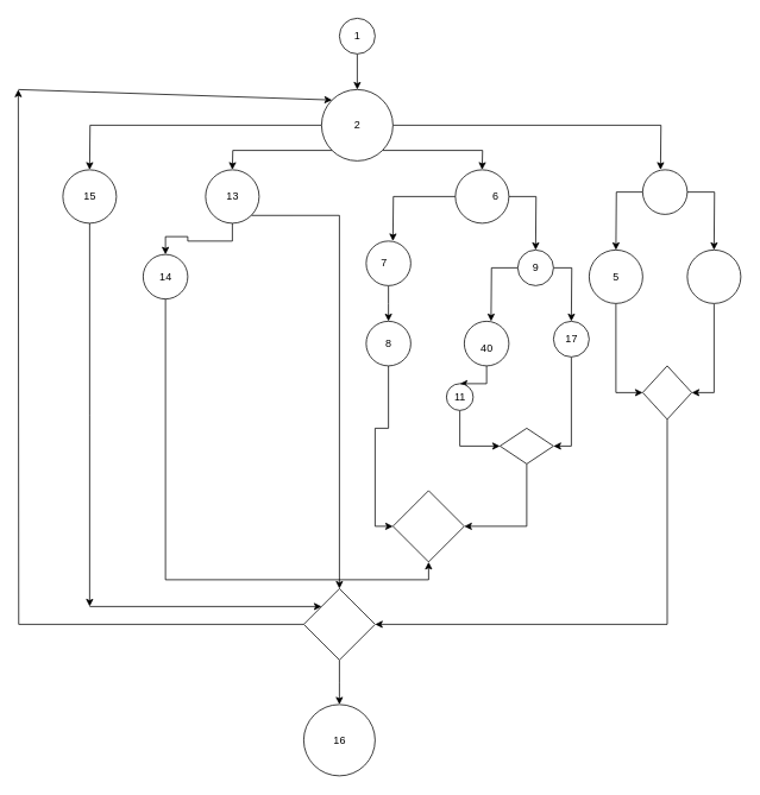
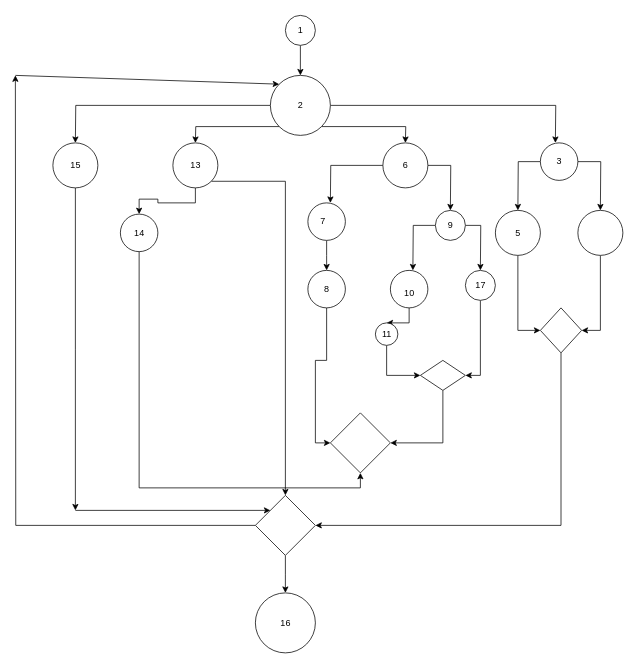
  <mxCell id="0" />
  <mxCell id="1" parent="0" />
  <mxCell id="2" style="edgeStyle=orthogonalEdgeStyle;rounded=0;orthogonalLoop=1;jettySize=auto;html=1;exitX=0.5;exitY=1;exitDx=0;exitDy=0;" edge="1" parent="1" source="3" target="8"><mxGeometry relative="1" as="geometry"><mxPoint x="400" y="80" as="targetPoint" /></mxGeometry></mxCell>
  <mxCell id="3" value="" style="ellipse;whiteSpace=wrap;html=1;aspect=fixed;" vertex="1" parent="1"><mxGeometry x="380" width="40" height="40" as="geometry" y="20" /></mxCell>
  <mxCell id="4" style="edgeStyle=orthogonalEdgeStyle;rounded=0;orthogonalLoop=1;jettySize=auto;html=1;exitX=0;exitY=1;exitDx=0;exitDy=0;" edge="1" parent="1" source="8"><mxGeometry relative="1" as="geometry"><mxPoint x="260" y="190" as="targetPoint" /></mxGeometry></mxCell>
  <mxCell id="5" style="edgeStyle=orthogonalEdgeStyle;rounded=0;orthogonalLoop=1;jettySize=auto;html=1;exitX=1;exitY=1;exitDx=0;exitDy=0;" edge="1" parent="1" source="8"><mxGeometry relative="1" as="geometry"><mxPoint x="540" y="190" as="targetPoint" /></mxGeometry></mxCell>
  <mxCell id="6" style="edgeStyle=orthogonalEdgeStyle;rounded=0;orthogonalLoop=1;jettySize=auto;html=1;exitX=0;exitY=0.5;exitDx=0;exitDy=0;" edge="1" parent="1" source="8"><mxGeometry relative="1" as="geometry"><mxPoint x="100" y="190" as="targetPoint" /></mxGeometry></mxCell>
  <mxCell id="7" style="edgeStyle=orthogonalEdgeStyle;rounded=0;orthogonalLoop=1;jettySize=auto;html=1;exitX=1;exitY=0.5;exitDx=0;exitDy=0;" edge="1" parent="1" source="8"><mxGeometry relative="1" as="geometry"><mxPoint x="740" y="190" as="targetPoint" /></mxGeometry></mxCell>
  <mxCell id="8" value="" style="ellipse;whiteSpace=wrap;html=1;aspect=fixed;" vertex="1" parent="1"><mxGeometry x="360" y="100" width="80" height="80" as="geometry" /></mxCell>
  <mxCell id="9" style="edgeStyle=orthogonalEdgeStyle;rounded=0;orthogonalLoop=1;jettySize=auto;html=1;exitX=0.5;exitY=1;exitDx=0;exitDy=0;" edge="1" parent="1" source="10"><mxGeometry relative="1" as="geometry"><mxPoint x="100" y="680" as="targetPoint" /></mxGeometry></mxCell>
  <mxCell id="10" value="" style="ellipse;whiteSpace=wrap;html=1;aspect=fixed;" vertex="1" parent="1"><mxGeometry x="70" y="190" width="60" height="60" as="geometry" /></mxCell>
  <mxCell id="11" style="edgeStyle=orthogonalEdgeStyle;rounded=0;orthogonalLoop=1;jettySize=auto;html=1;exitX=0.5;exitY=1;exitDx=0;exitDy=0;entryX=0.5;entryY=0;entryDx=0;entryDy=0;" edge="1" parent="1" source="13" target="43"><mxGeometry relative="1" as="geometry" /></mxCell>
  <mxCell id="12" style="edgeStyle=orthogonalEdgeStyle;rounded=0;orthogonalLoop=1;jettySize=auto;html=1;exitX=1;exitY=1;exitDx=0;exitDy=0;entryX=0.5;entryY=0;entryDx=0;entryDy=0;" edge="1" parent="1" source="13" target="46"><mxGeometry relative="1" as="geometry" /></mxCell>
  <mxCell id="13" value="" style="ellipse;whiteSpace=wrap;html=1;aspect=fixed;" vertex="1" parent="1"><mxGeometry x="230" y="190" width="60" height="60" as="geometry" /></mxCell>
  <mxCell id="14" style="edgeStyle=orthogonalEdgeStyle;rounded=0;orthogonalLoop=1;jettySize=auto;html=1;exitX=0;exitY=0.5;exitDx=0;exitDy=0;" edge="1" parent="1" source="16"><mxGeometry relative="1" as="geometry"><mxPoint x="440" y="270" as="targetPoint" /></mxGeometry></mxCell>
  <mxCell id="15" style="edgeStyle=orthogonalEdgeStyle;rounded=0;orthogonalLoop=1;jettySize=auto;html=1;exitX=1;exitY=0.5;exitDx=0;exitDy=0;" edge="1" parent="1" source="16"><mxGeometry relative="1" as="geometry"><mxPoint x="600" y="280" as="targetPoint" /></mxGeometry></mxCell>
  <mxCell id="16" value="" style="ellipse;whiteSpace=wrap;html=1;aspect=fixed;" vertex="1" parent="1"><mxGeometry x="510" y="190" width="60" height="60" as="geometry" /></mxCell>
  <mxCell id="17" style="edgeStyle=orthogonalEdgeStyle;rounded=0;orthogonalLoop=1;jettySize=auto;html=1;exitX=0;exitY=0.5;exitDx=0;exitDy=0;" edge="1" parent="1" source="19"><mxGeometry relative="1" as="geometry"><mxPoint x="690" y="280" as="targetPoint" /></mxGeometry></mxCell>
  <mxCell id="18" style="edgeStyle=orthogonalEdgeStyle;rounded=0;orthogonalLoop=1;jettySize=auto;html=1;exitX=1;exitY=0.5;exitDx=0;exitDy=0;" edge="1" parent="1" source="19"><mxGeometry relative="1" as="geometry"><mxPoint x="800" y="280" as="targetPoint" /></mxGeometry></mxCell>
  <mxCell id="19" value="" style="ellipse;whiteSpace=wrap;html=1;aspect=fixed;" vertex="1" parent="1"><mxGeometry x="720" y="190" width="50" height="50" as="geometry" /></mxCell>
  <mxCell id="20" style="edgeStyle=orthogonalEdgeStyle;rounded=0;orthogonalLoop=1;jettySize=auto;html=1;exitX=0.5;exitY=1;exitDx=0;exitDy=0;entryX=1;entryY=0.5;entryDx=0;entryDy=0;" edge="1" parent="1" source="21" target="25"><mxGeometry relative="1" as="geometry" /></mxCell>
  <mxCell id="21" value="" style="ellipse;whiteSpace=wrap;html=1;aspect=fixed;" vertex="1" parent="1"><mxGeometry x="770" y="280" width="60" height="60" as="geometry" /></mxCell>
  <mxCell id="22" style="edgeStyle=orthogonalEdgeStyle;rounded=0;orthogonalLoop=1;jettySize=auto;html=1;exitX=0.5;exitY=1;exitDx=0;exitDy=0;entryX=0;entryY=0.5;entryDx=0;entryDy=0;" edge="1" parent="1" source="23" target="25"><mxGeometry relative="1" as="geometry" /></mxCell>
  <mxCell id="23" value="" style="ellipse;whiteSpace=wrap;html=1;aspect=fixed;" vertex="1" parent="1"><mxGeometry x="660" y="280" width="60" height="60" as="geometry" /></mxCell>
  <mxCell id="24" style="edgeStyle=orthogonalEdgeStyle;rounded=0;orthogonalLoop=1;jettySize=auto;html=1;exitX=0.5;exitY=1;exitDx=0;exitDy=0;entryX=1;entryY=0.5;entryDx=0;entryDy=0;" edge="1" parent="1" source="25" target="46"><mxGeometry relative="1" as="geometry" /></mxCell>
  <mxCell id="25" value="" style="rhombus;whiteSpace=wrap;html=1;" vertex="1" parent="1"><mxGeometry x="720" y="410" width="55" height="60" as="geometry" /></mxCell>
  <mxCell id="26" style="edgeStyle=orthogonalEdgeStyle;rounded=0;orthogonalLoop=1;jettySize=auto;html=1;exitX=0;exitY=0.5;exitDx=0;exitDy=0;" edge="1" parent="1" source="28"><mxGeometry relative="1" as="geometry"><mxPoint x="550" y="360" as="targetPoint" /></mxGeometry></mxCell>
  <mxCell id="27" style="edgeStyle=orthogonalEdgeStyle;rounded=0;orthogonalLoop=1;jettySize=auto;html=1;exitX=1;exitY=0.5;exitDx=0;exitDy=0;" edge="1" parent="1" source="28"><mxGeometry relative="1" as="geometry"><mxPoint x="640" y="360" as="targetPoint" /></mxGeometry></mxCell>
  <mxCell id="28" value="" style="ellipse;whiteSpace=wrap;html=1;aspect=fixed;" vertex="1" parent="1"><mxGeometry x="580" y="280" width="40" height="40" as="geometry" /></mxCell>
  <mxCell id="29" style="edgeStyle=orthogonalEdgeStyle;rounded=0;orthogonalLoop=1;jettySize=auto;html=1;exitX=0.5;exitY=1;exitDx=0;exitDy=0;" edge="1" parent="1" source="30"><mxGeometry relative="1" as="geometry"><mxPoint x="435" y="360" as="targetPoint" /></mxGeometry></mxCell>
  <mxCell id="30" value="" style="ellipse;whiteSpace=wrap;html=1;aspect=fixed;" vertex="1" parent="1"><mxGeometry x="410" y="270" width="50" height="50" as="geometry" /></mxCell>
  <mxCell id="31" style="edgeStyle=orthogonalEdgeStyle;rounded=0;orthogonalLoop=1;jettySize=auto;html=1;exitX=0.5;exitY=1;exitDx=0;exitDy=0;entryX=0;entryY=0.5;entryDx=0;entryDy=0;" edge="1" parent="1" source="32" target="41"><mxGeometry relative="1" as="geometry" /></mxCell>
  <mxCell id="32" value="" style="ellipse;whiteSpace=wrap;html=1;aspect=fixed;" vertex="1" parent="1"><mxGeometry x="410" y="360" width="50" height="50" as="geometry" /></mxCell>
  <mxCell id="33" style="edgeStyle=orthogonalEdgeStyle;rounded=0;orthogonalLoop=1;jettySize=auto;html=1;exitX=0.5;exitY=1;exitDx=0;exitDy=0;entryX=1;entryY=0.5;entryDx=0;entryDy=0;" edge="1" parent="1" source="34" target="40"><mxGeometry relative="1" as="geometry" /></mxCell>
  <mxCell id="34" value="" style="ellipse;whiteSpace=wrap;html=1;aspect=fixed;" vertex="1" parent="1"><mxGeometry x="620" y="360" width="40" height="40" as="geometry" /></mxCell>
  <mxCell id="35" style="edgeStyle=orthogonalEdgeStyle;rounded=0;orthogonalLoop=1;jettySize=auto;html=1;exitX=0.5;exitY=1;exitDx=0;exitDy=0;" edge="1" parent="1" source="36" target="38"><mxGeometry relative="1" as="geometry"><mxPoint x="545" y="420" as="targetPoint" /></mxGeometry></mxCell>
  <mxCell id="36" value="" style="ellipse;whiteSpace=wrap;html=1;aspect=fixed;" vertex="1" parent="1"><mxGeometry x="520" y="360" width="50" height="50" as="geometry" /></mxCell>
  <mxCell id="37" style="edgeStyle=orthogonalEdgeStyle;rounded=0;orthogonalLoop=1;jettySize=auto;html=1;exitX=0.5;exitY=1;exitDx=0;exitDy=0;entryX=0;entryY=0.5;entryDx=0;entryDy=0;" edge="1" parent="1" source="38" target="40"><mxGeometry relative="1" as="geometry" /></mxCell>
  <mxCell id="38" value="" style="ellipse;whiteSpace=wrap;html=1;aspect=fixed;" vertex="1" parent="1"><mxGeometry x="500" y="430" width="30" height="30" as="geometry" /></mxCell>
  <mxCell id="39" style="edgeStyle=orthogonalEdgeStyle;rounded=0;orthogonalLoop=1;jettySize=auto;html=1;exitX=0.5;exitY=1;exitDx=0;exitDy=0;entryX=1;entryY=0.5;entryDx=0;entryDy=0;" edge="1" parent="1" source="40" target="41"><mxGeometry relative="1" as="geometry" /></mxCell>
  <mxCell id="40" value="" style="rhombus;whiteSpace=wrap;html=1;" vertex="1" parent="1"><mxGeometry x="560" y="480" width="60" height="40" as="geometry" /></mxCell>
  <mxCell id="41" value="" style="rhombus;whiteSpace=wrap;html=1;" vertex="1" parent="1"><mxGeometry x="440" y="550" width="80" height="80" as="geometry" /></mxCell>
  <mxCell id="42" style="edgeStyle=orthogonalEdgeStyle;rounded=0;orthogonalLoop=1;jettySize=auto;html=1;exitX=0.5;exitY=1;exitDx=0;exitDy=0;entryX=0.5;entryY=1;entryDx=0;entryDy=0;" edge="1" parent="1" source="43" target="41"><mxGeometry relative="1" as="geometry" /></mxCell>
  <mxCell id="43" value="" style="ellipse;whiteSpace=wrap;html=1;aspect=fixed;" vertex="1" parent="1"><mxGeometry x="160" y="285" width="50" height="50" as="geometry" /></mxCell>
  <mxCell id="44" style="edgeStyle=orthogonalEdgeStyle;rounded=0;orthogonalLoop=1;jettySize=auto;html=1;exitX=0;exitY=0.5;exitDx=0;exitDy=0;" edge="1" parent="1" source="46"><mxGeometry relative="1" as="geometry"><mxPoint x="20" y="100" as="targetPoint" /></mxGeometry></mxCell>
  <mxCell id="45" style="edgeStyle=orthogonalEdgeStyle;rounded=0;orthogonalLoop=1;jettySize=auto;html=1;exitX=0.5;exitY=1;exitDx=0;exitDy=0;" edge="1" parent="1" source="46"><mxGeometry relative="1" as="geometry"><mxPoint x="380" y="790" as="targetPoint" /></mxGeometry></mxCell>
  <mxCell id="46" value="" style="rhombus;whiteSpace=wrap;html=1;" vertex="1" parent="1"><mxGeometry x="340" y="660" width="80" height="80" as="geometry" /></mxCell>
  <mxCell id="47" value="" style="endArrow=classic;html=1;entryX=0;entryY=0;entryDx=0;entryDy=0;" edge="1" parent="1" target="8"><mxGeometry width="50" height="50" relative="1" as="geometry"><mxPoint x="20" y="100" as="sourcePoint" /><mxPoint x="70" y="100" as="targetPoint" /></mxGeometry></mxCell>
  <mxCell id="48" value="" style="endArrow=classic;html=1;entryX=0;entryY=0;entryDx=0;entryDy=0;" edge="1" parent="1" target="46"><mxGeometry width="50" height="50" relative="1" as="geometry"><mxPoint x="100" y="680" as="sourcePoint" /><mxPoint x="140" y="680" as="targetPoint" /></mxGeometry></mxCell>
  <mxCell id="49" value="" style="ellipse;whiteSpace=wrap;html=1;aspect=fixed;" vertex="1" parent="1"><mxGeometry x="340" y="790" width="80" height="80" as="geometry" /></mxCell>
  <mxCell id="50" value="1" style="text;html=1;resizable=0;autosize=1;align=center;verticalAlign=middle;points=[];fillColor=none;strokeColor=none;rounded=0;" vertex="1" parent="1"><mxGeometry x="390" y="30" width="20" height="20" as="geometry" /></mxCell>
  <mxCell id="51" value="2" style="text;html=1;resizable=0;autosize=1;align=center;verticalAlign=middle;points=[];fillColor=none;strokeColor=none;rounded=0;" vertex="1" parent="1"><mxGeometry x="390" y="130" width="20" height="20" as="geometry" /></mxCell>
+ <mxCell id="52" value="3" style="text;html=1;resizable=0;autosize=1;align=center;verticalAlign=middle;points=[];fillColor=none;strokeColor=none;rounded=0;" vertex="1" parent="1"><mxGeometry x="735" y="205" width="20" height="20" as="geometry" /></mxCell>
  <mxCell id="53" value="5" style="text;html=1;resizable=0;autosize=1;align=center;verticalAlign=middle;points=[];fillColor=none;strokeColor=none;rounded=0;" vertex="1" parent="1"><mxGeometry x="680" y="300" width="20" height="20" as="geometry" /></mxCell>
- <mxCell id="54" value="6" style="text;html=1;resizable=0;autosize=1;align=center;verticalAlign=middle;points=[];fillColor=none;strokeColor=none;rounded=0;" vertex="1" parent="1"><mxGeometry x="545" y="210" width="20" height="20" as="geometry" /></mxCell>
+ <mxCell id="54" value="6" style="text;html=1;resizable=0;autosize=1;align=center;verticalAlign=middle;points=[];fillColor=none;strokeColor=none;rounded=0;" vertex="1" parent="1"><mxGeometry x="530" y="210" width="20" height="20" as="geometry" /></mxCell>
  <mxCell id="55" value="7" style="text;html=1;resizable=0;autosize=1;align=center;verticalAlign=middle;points=[];fillColor=none;strokeColor=none;rounded=0;" vertex="1" parent="1"><mxGeometry x="420" y="285" width="20" height="20" as="geometry" /></mxCell>
  <mxCell id="56" value="8" style="text;html=1;resizable=0;autosize=1;align=center;verticalAlign=middle;points=[];fillColor=none;strokeColor=none;rounded=0;" vertex="1" parent="1"><mxGeometry x="425" y="375" width="20" height="20" as="geometry" /></mxCell>
  <mxCell id="57" value="9" style="text;html=1;resizable=0;autosize=1;align=center;verticalAlign=middle;points=[];fillColor=none;strokeColor=none;rounded=0;" vertex="1" parent="1"><mxGeometry x="590" y="290" width="20" height="20" as="geometry" /></mxCell>
- <mxCell id="58" value="40" style="text;html=1;resizable=0;autosize=1;align=center;verticalAlign=middle;points=[];fillColor=none;strokeColor=none;rounded=0;" vertex="1" parent="1"><mxGeometry x="530" y="380" width="30" height="20" as="geometry" /></mxCell>
+ <mxCell id="58" value="10" style="text;html=1;resizable=0;autosize=1;align=center;verticalAlign=middle;points=[];fillColor=none;strokeColor=none;rounded=0;" vertex="1" parent="1"><mxGeometry x="530" y="380" width="30" height="20" as="geometry" /></mxCell>
  <mxCell id="59" value="11" style="text;html=1;resizable=0;autosize=1;align=center;verticalAlign=middle;points=[];fillColor=none;strokeColor=none;rounded=0;" vertex="1" parent="1"><mxGeometry x="500" y="435" width="30" height="20" as="geometry" /></mxCell>
  <mxCell id="60" value="17" style="text;html=1;resizable=0;autosize=1;align=center;verticalAlign=middle;points=[];fillColor=none;strokeColor=none;rounded=0;" vertex="1" parent="1"><mxGeometry x="625" y="370" width="30" height="20" as="geometry" /></mxCell>
  <mxCell id="61" value="13" style="text;html=1;resizable=0;autosize=1;align=center;verticalAlign=middle;points=[];fillColor=none;strokeColor=none;rounded=0;" vertex="1" parent="1"><mxGeometry x="245" y="210" width="30" height="20" as="geometry" /></mxCell>
  <mxCell id="62" value="14" style="text;html=1;resizable=0;autosize=1;align=center;verticalAlign=middle;points=[];fillColor=none;strokeColor=none;rounded=0;" vertex="1" parent="1"><mxGeometry x="170" y="300" width="30" height="20" as="geometry" /></mxCell>
  <mxCell id="63" value="15" style="text;html=1;resizable=0;autosize=1;align=center;verticalAlign=middle;points=[];fillColor=none;strokeColor=none;rounded=0;" vertex="1" parent="1"><mxGeometry x="85" y="210" width="30" height="20" as="geometry" /></mxCell>
  <mxCell id="64" value="16" style="text;html=1;resizable=0;autosize=1;align=center;verticalAlign=middle;points=[];fillColor=none;strokeColor=none;rounded=0;" vertex="1" parent="1"><mxGeometry x="365" y="820" width="30" height="20" as="geometry" /></mxCell>
